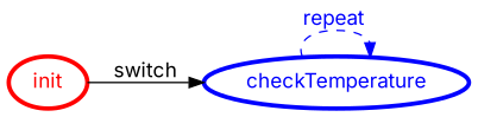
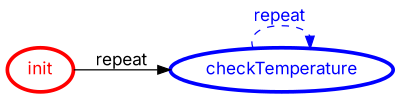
  digraph {
    rankdir=LR
    fontname=Inter
    node [penwidth=3 fontname=Inter]
    edge [fontname=Inter]
    init [color=red fontcolor=red]
    checkTemperature [color=blue fontcolor=blue]
-   init -> checkTemperature [color=black fontcolor=black label=switch]
+   init -> checkTemperature [color=black fontcolor=black label=repeat]
    checkTemperature -> checkTemperature [color=blue fontcolor=blue label="repeat " style=dashed]
  }
